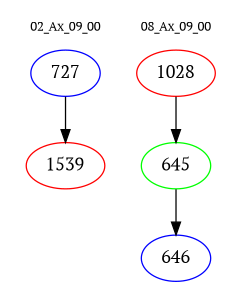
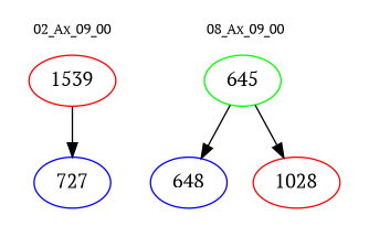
  digraph {
    fontname="PT Serif"
    node [color=blue fontname="PT Serif"]
    edge [color=black fontname="PT Serif"]
    n1 [label=727]
    n2 [color=red label=1539]
    n3 [color=green label=645]
-   n4 [label=646]
+   n4 [label=648]
    n5 [color=red label=1028]
    subgraph cluster_1 {
      color=white
      fontsize=10
      label="02_Ax_09_00"
      n1
      n2
    }
    subgraph cluster_2 {
      color=white
      fontsize=10
      label="08_Ax_09_00"
      n3
      n4
      n5
    }
-   n1 -> n2
+   n2 -> n1
    n3 -> n4
-   n5 -> n3
+   n3 -> n5
  }
